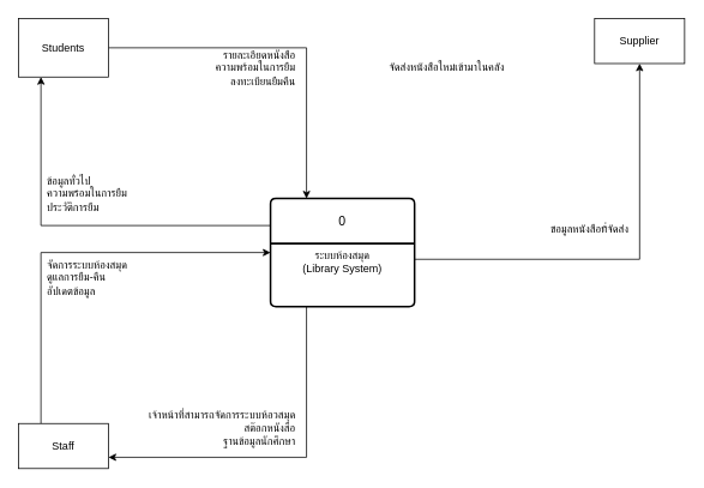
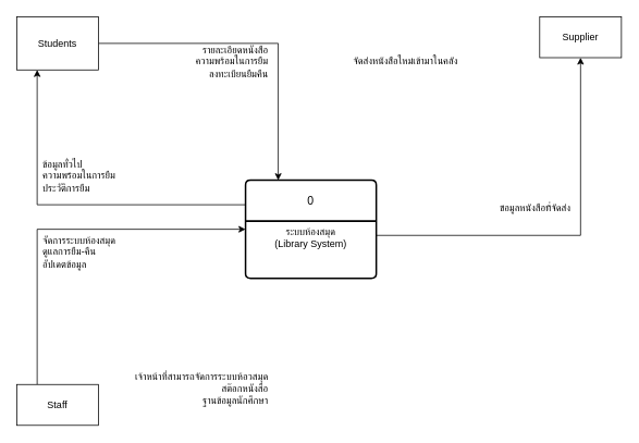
  <mxCell id="0" />
  <mxCell id="1" parent="0" />
  <mxCell id="2" style="edgeStyle=orthogonalEdgeStyle;rounded=0;orthogonalLoop=1;jettySize=auto;html=1;exitX=0;exitY=0.25;exitDx=0;exitDy=0;entryX=0.25;entryY=1;entryDx=0;entryDy=0;" edge="1" parent="1" source="3" target="6"><mxGeometry relative="1" as="geometry" /></mxCell>
  <mxCell id="3" value="0" style="swimlane;childLayout=stackLayout;horizontal=1;startSize=50;horizontalStack=0;rounded=1;fontSize=14;fontStyle=0;strokeWidth=2;resizeParent=0;resizeLast=1;shadow=0;dashed=0;align=center;arcSize=4;whiteSpace=wrap;html=1;" vertex="1" parent="1"><mxGeometry x="300" y="220" width="160" height="120" as="geometry" /></mxCell>
  <mxCell id="4" value="ระบบห้องสมุด&lt;br&gt;(Library System)" style="align=center;strokeColor=none;fillColor=none;spacingLeft=4;spacingRight=4;fontSize=12;verticalAlign=top;resizable=0;rotatable=0;part=1;html=1;whiteSpace=wrap;" vertex="1" parent="3"><mxGeometry y="50" width="160" height="70" as="geometry" /></mxCell>
  <mxCell id="5" style="edgeStyle=orthogonalEdgeStyle;rounded=0;orthogonalLoop=1;jettySize=auto;html=1;exitX=1;exitY=0.5;exitDx=0;exitDy=0;entryX=0.25;entryY=0;entryDx=0;entryDy=0;" edge="1" parent="1" source="6" target="3"><mxGeometry relative="1" as="geometry" /></mxCell>
  <mxCell id="6" value="Students" style="html=1;dashed=0;whiteSpace=wrap;" vertex="1" parent="1"><mxGeometry x="20" y="20" width="100" height="65" as="geometry" /></mxCell>
  <mxCell id="7" value="รายละเอียดหนังสือ&lt;div&gt;ความพร้อมในการยืม&lt;/div&gt;&lt;div&gt;ลงทะเบียนยืมคืน&lt;/div&gt;" style="text;html=1;align=right;verticalAlign=middle;whiteSpace=wrap;rounded=0;" vertex="1" parent="1"><mxGeometry x="140" y="50" width="190" height="50" as="geometry" /></mxCell>
  <mxCell id="8" value="ข้อมูลทั่วไป&lt;div&gt;ความพร้อมในการยืม&lt;/div&gt;&lt;div&gt;ประวัติการยืม&lt;/div&gt;" style="text;html=1;align=left;verticalAlign=middle;whiteSpace=wrap;rounded=0;" vertex="1" parent="1"><mxGeometry x="50" y="190" width="190" height="50" as="geometry" /></mxCell>
  <mxCell id="9" style="edgeStyle=orthogonalEdgeStyle;rounded=0;orthogonalLoop=1;jettySize=auto;html=1;exitX=0.25;exitY=0;exitDx=0;exitDy=0;entryX=0;entryY=0.5;entryDx=0;entryDy=0;" edge="1" parent="1" source="10" target="3"><mxGeometry relative="1" as="geometry" /></mxCell>
  <mxCell id="10" value="Staff" style="html=1;dashed=0;whiteSpace=wrap;" vertex="1" parent="1"><mxGeometry x="20" y="470" width="100" height="50" as="geometry" /></mxCell>
- <mxCell id="11" style="edgeStyle=orthogonalEdgeStyle;rounded=0;orthogonalLoop=1;jettySize=auto;html=1;exitX=0.25;exitY=1;exitDx=0;exitDy=0;entryX=1;entryY=0.75;entryDx=0;entryDy=0;" edge="1" parent="1" source="4" target="10"><mxGeometry relative="1" as="geometry" /></mxCell>
  <mxCell id="12" value="จัดการระบบห้องสมุด&lt;div&gt;ดูแลการยืม-คืน&lt;/div&gt;&lt;div&gt;อัปเดตข้อมูล&lt;br&gt;&lt;br&gt;&lt;/div&gt;" style="text;html=1;align=left;verticalAlign=middle;whiteSpace=wrap;rounded=0;" vertex="1" parent="1"><mxGeometry x="50" y="290" width="190" height="50" as="geometry" /></mxCell>
  <mxCell id="13" value="เจ้าหน้าที่สามารถจัดการระบบห้อวสมุด&lt;div&gt;สต๊อกหนังสือ&lt;/div&gt;&lt;div&gt;ฐานข้อมูลนักศึกษา&lt;/div&gt;" style="text;html=1;align=right;verticalAlign=middle;whiteSpace=wrap;rounded=0;" vertex="1" parent="1"><mxGeometry x="140" y="450" width="190" height="50" as="geometry" /></mxCell>
  <mxCell id="14" value="Supplier" style="whiteSpace=wrap;html=1;align=center;" vertex="1" parent="1"><mxGeometry x="660" y="20" width="100" height="50" as="geometry" /></mxCell>
  <mxCell id="15" style="edgeStyle=orthogonalEdgeStyle;rounded=0;orthogonalLoop=1;jettySize=auto;html=1;exitX=1;exitY=0.25;exitDx=0;exitDy=0;entryX=0.5;entryY=1;entryDx=0;entryDy=0;" edge="1" parent="1" source="4" target="14"><mxGeometry relative="1" as="geometry" /></mxCell>
  <mxCell id="16" value="จัดส่งหนังสือใหม่เข้ามาในคลัง" style="text;html=1;align=left;verticalAlign=middle;whiteSpace=wrap;rounded=0;" vertex="1" parent="1"><mxGeometry x="430" y="50" width="190" height="50" as="geometry" /></mxCell>
  <mxCell id="17" value="ข้อมูลหนังสือที่จัดส่ง" style="text;html=1;align=right;verticalAlign=middle;whiteSpace=wrap;rounded=0;" vertex="1" parent="1"><mxGeometry x="510" y="230" width="190" height="50" as="geometry" /></mxCell>
